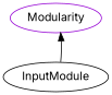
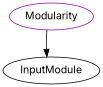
  digraph {
    fontname=Inter
    node [fontname=Inter]
    n1 [color=darkviolet label=Modularity shape=oval]
    InputModule
-   InputModule -> n1 [fontname=Inter]
+   n1 -> InputModule [fontname=Inter]
  }
